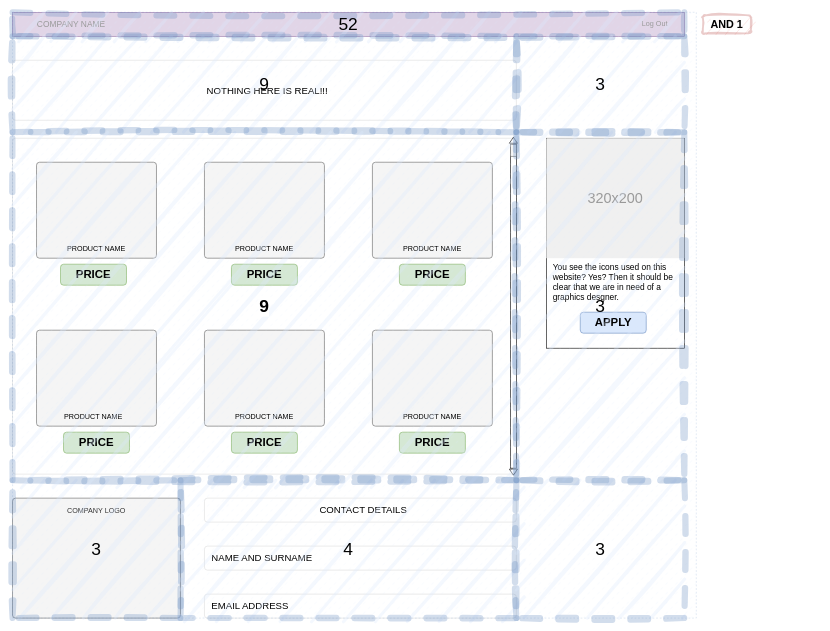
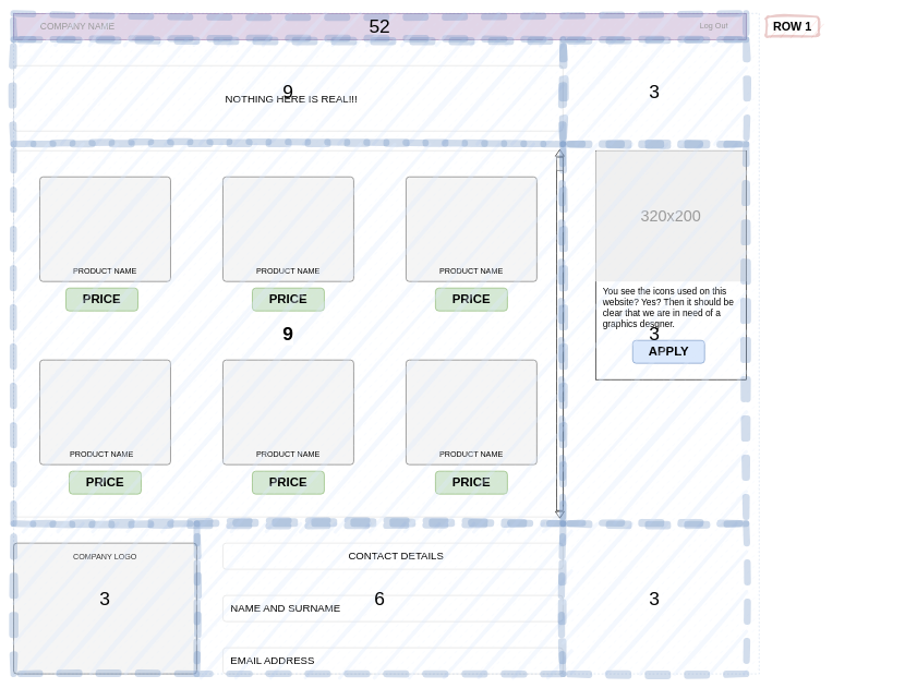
  <mxCell id="0" style=";html=1;" />
  <mxCell id="1" style=";html=1;" parent="0" />
  <mxCell id="2" value="" style="html=1;shadow=0;dashed=0;shape=mxgraph.bootstrap.rrect;rSize=5;fontSize=12;strokeColor=#dddddd;align=left;spacing=10;verticalAlign=top;whiteSpace=wrap;rounded=0;" parent="1" vertex="1"><mxGeometry x="20" y="230" width="840" height="560" as="geometry" /></mxCell>
  <mxCell id="3" value="&lt;h2&gt;&lt;b&gt;&lt;font style=&quot;font-size: 19px;&quot;&gt;PRICE&lt;/font&gt;&lt;/b&gt;&lt;/h2&gt;" style="rounded=1;whiteSpace=wrap;html=1;fillColor=#d5e8d4;strokeColor=#82b366;" parent="1" vertex="1"><mxGeometry x="100" y="440" width="110" height="35" as="geometry" /></mxCell>
  <mxCell id="4" value="&lt;h2&gt;&lt;b&gt;&lt;font style=&quot;font-size: 19px;&quot;&gt;PRICE&lt;/font&gt;&lt;/b&gt;&lt;/h2&gt;" style="rounded=1;whiteSpace=wrap;html=1;fillColor=#d5e8d4;strokeColor=#82b366;" parent="1" vertex="1"><mxGeometry x="385" y="440" width="110" height="35" as="geometry" /></mxCell>
  <mxCell id="5" value="&lt;h2&gt;&lt;b&gt;&lt;font style=&quot;font-size: 19px;&quot;&gt;PRICE&lt;/font&gt;&lt;/b&gt;&lt;/h2&gt;" style="rounded=1;whiteSpace=wrap;html=1;fillColor=#d5e8d4;strokeColor=#82b366;" parent="1" vertex="1"><mxGeometry x="665" y="440" width="110" height="35" as="geometry" /></mxCell>
  <mxCell id="6" value="&lt;h2&gt;&lt;b&gt;&lt;font style=&quot;font-size: 19px;&quot;&gt;PRICE&lt;/font&gt;&lt;/b&gt;&lt;/h2&gt;" style="rounded=1;whiteSpace=wrap;html=1;fillColor=#d5e8d4;strokeColor=#82b366;" parent="1" vertex="1"><mxGeometry x="665" y="720" width="110" height="35" as="geometry" /></mxCell>
  <mxCell id="7" value="&lt;h2&gt;&lt;b&gt;&lt;font style=&quot;font-size: 19px;&quot;&gt;PRICE&lt;/font&gt;&lt;/b&gt;&lt;/h2&gt;" style="rounded=1;whiteSpace=wrap;html=1;fillColor=#d5e8d4;strokeColor=#82b366;" parent="1" vertex="1"><mxGeometry x="385" y="720" width="110" height="35" as="geometry" /></mxCell>
  <mxCell id="8" value="&lt;h2&gt;&lt;b&gt;&lt;font style=&quot;font-size: 19px;&quot;&gt;PRICE&lt;/font&gt;&lt;/b&gt;&lt;/h2&gt;" style="rounded=1;whiteSpace=wrap;html=1;fillColor=#d5e8d4;strokeColor=#82b366;" parent="1" vertex="1"><mxGeometry x="105" y="720" width="110" height="35" as="geometry" /></mxCell>
  <mxCell id="9" value="" style="group" parent="1" vertex="1" connectable="0"><mxGeometry x="910.005" y="230" width="230" height="350" as="geometry" /></mxCell>
  <mxCell id="10" value="" style="rounded=0;whiteSpace=wrap;html=1;" parent="9" vertex="1"><mxGeometry width="230" height="350" as="geometry" /></mxCell>
  <mxCell id="11" value="320x200" style="shape=rect;fontSize=24;fillColor=#f0f0f0;strokeColor=none;fontColor=#999999;whiteSpace=wrap;" parent="9" vertex="1"><mxGeometry width="230" height="200" as="geometry" /></mxCell>
  <mxCell id="12" value="You see the icons used on this website? Yes? Then it should be clear that we are in need of a graphics desgner." style="html=1;shadow=0;dashed=0;shape=mxgraph.bootstrap.anchor;strokeColor=#dddddd;whiteSpace=wrap;align=left;verticalAlign=top;fontSize=14;whiteSpace=wrap;" parent="9" vertex="1"><mxGeometry x="8.97" y="200" width="213.03" height="80" as="geometry" /></mxCell>
  <mxCell id="13" value="&lt;h2&gt;&lt;b&gt;&lt;font style=&quot;font-size: 19px;&quot;&gt;APPLY&lt;/font&gt;&lt;/b&gt;&lt;/h2&gt;" style="rounded=1;whiteSpace=wrap;html=1;fillColor=#dae8fc;strokeColor=#6c8ebf;" parent="9" vertex="1"><mxGeometry x="56.515" y="290" width="110" height="35" as="geometry" /></mxCell>
  <mxCell id="14" value="" style="html=1;shadow=0;dashed=0;shape=mxgraph.bootstrap.rect;fillColor=#e1d5e7;strokeColor=#9673a6;whiteSpace=wrap;rounded=0;fontSize=12;align=left;" parent="1" vertex="1"><mxGeometry x="20" y="20" width="1120" height="40" as="geometry" /></mxCell>
  <mxCell id="15" value="COMPANY NAME" style="html=1;shadow=0;dashed=0;fillColor=none;strokeColor=none;shape=mxgraph.bootstrap.rect;fontColor=#999999;fontSize=14;whiteSpace=wrap;align=left;" parent="14" vertex="1"><mxGeometry x="38.957" width="779.13" height="40" as="geometry" /></mxCell>
  <mxCell id="16" value="Log Out" style="html=1;shadow=0;dashed=0;fillColor=none;strokeColor=none;shape=mxgraph.bootstrap.rect;fontColor=#999999;whiteSpace=wrap;" parent="14" vertex="1"><mxGeometry x="1022" width="98" height="40" as="geometry" /></mxCell>
  <mxCell id="17" value="NOTHING HERE IS REAL!!!" style="html=1;shadow=0;dashed=0;shape=mxgraph.bootstrap.rrect;rSize=5;strokeColor=#dddddd;;align=center;spacingLeft=10;fontSize=16;whiteSpace=wrap;rounded=0;" parent="1" vertex="1"><mxGeometry x="20" y="100" width="840" height="100" as="geometry" /></mxCell>
  <mxCell id="18" value="" style="html=1;shadow=0;dashed=0;shape=mxgraph.bootstrap.rrect;rSize=5;fontSize=12;strokeColor=#666666;align=left;spacing=10;verticalAlign=top;whiteSpace=wrap;rounded=0;fillColor=#f5f5f5;fontColor=#333333;" parent="1" vertex="1"><mxGeometry x="60" y="270" width="200" height="160" as="geometry" /></mxCell>
  <mxCell id="19" value="NAME AND SURNAME" style="html=1;shadow=0;dashed=0;shape=mxgraph.bootstrap.rrect;rSize=5;strokeColor=#dddddd;align=left;spacingLeft=10;fontSize=16;whiteSpace=wrap;rounded=0;" parent="1" vertex="1"><mxGeometry x="340" y="910" width="520" height="40" as="geometry" /></mxCell>
  <mxCell id="20" value="" style="html=1;shadow=0;dashed=0;shape=mxgraph.bootstrap.rrect;rSize=5;fontSize=12;strokeColor=#666666;align=left;spacing=10;verticalAlign=top;whiteSpace=wrap;rounded=0;fillColor=#f5f5f5;fontColor=#333333;" parent="1" vertex="1"><mxGeometry x="340" y="270" width="200" height="160" as="geometry" /></mxCell>
  <mxCell id="21" value="" style="html=1;shadow=0;dashed=0;shape=mxgraph.bootstrap.rrect;rSize=5;fontSize=12;strokeColor=#666666;align=left;spacing=10;verticalAlign=top;whiteSpace=wrap;rounded=0;fillColor=#f5f5f5;fontColor=#333333;" parent="1" vertex="1"><mxGeometry x="620" y="270" width="200" height="160" as="geometry" /></mxCell>
  <mxCell id="22" value="" style="html=1;shadow=0;dashed=0;shape=mxgraph.bootstrap.rrect;rSize=5;fontSize=12;strokeColor=#666666;align=left;spacing=10;verticalAlign=top;whiteSpace=wrap;rounded=0;fillColor=#f5f5f5;fontColor=#333333;" parent="1" vertex="1"><mxGeometry x="60" y="550" width="200" height="160" as="geometry" /></mxCell>
  <mxCell id="23" value="" style="html=1;shadow=0;dashed=0;shape=mxgraph.bootstrap.rrect;rSize=5;fontSize=12;strokeColor=#666666;align=left;spacing=10;verticalAlign=top;whiteSpace=wrap;rounded=0;fillColor=#f5f5f5;fontColor=#333333;" parent="1" vertex="1"><mxGeometry x="340" y="550" width="200" height="160" as="geometry" /></mxCell>
  <mxCell id="24" value="" style="html=1;shadow=0;dashed=0;shape=mxgraph.bootstrap.rrect;rSize=5;fontSize=12;strokeColor=#666666;align=left;spacing=10;verticalAlign=top;whiteSpace=wrap;rounded=0;fillColor=#f5f5f5;fontColor=#333333;" parent="1" vertex="1"><mxGeometry x="620" y="550" width="200" height="160" as="geometry" /></mxCell>
  <mxCell id="25" value="" style="rounded=0;whiteSpace=wrap;html=1;" parent="1" vertex="1"><mxGeometry x="850" y="240" width="10" height="540" as="geometry" /></mxCell>
  <mxCell id="26" value="" style="triangle;whiteSpace=wrap;html=1;rotation=-90;" parent="1" vertex="1"><mxGeometry x="850" y="226.66" width="10" height="13.34" as="geometry" /></mxCell>
  <mxCell id="27" value="" style="triangle;whiteSpace=wrap;html=1;rotation=90;" parent="1" vertex="1"><mxGeometry x="850" y="780" width="10" height="13.34" as="geometry" /></mxCell>
  <mxCell id="28" value="" style="rounded=0;whiteSpace=wrap;html=1;fillColor=#f5f5f5;fontColor=#333333;strokeColor=#666666;" parent="1" vertex="1"><mxGeometry x="850" y="240" width="10" height="20" as="geometry" /></mxCell>
  <mxCell id="29" value="PRODUCT NAME" style="text;html=1;strokeColor=none;fillColor=none;align=center;verticalAlign=middle;whiteSpace=wrap;rounded=0;" parent="1" vertex="1"><mxGeometry x="105" y="400" width="110" height="30" as="geometry" /></mxCell>
  <mxCell id="30" value="PRODUCT NAME" style="text;html=1;strokeColor=none;fillColor=none;align=center;verticalAlign=middle;whiteSpace=wrap;rounded=0;" parent="1" vertex="1"><mxGeometry x="385" y="400" width="110" height="30" as="geometry" /></mxCell>
  <mxCell id="31" value="PRODUCT NAME" style="text;html=1;strokeColor=none;fillColor=none;align=center;verticalAlign=middle;whiteSpace=wrap;rounded=0;" parent="1" vertex="1"><mxGeometry x="665" y="400" width="110" height="30" as="geometry" /></mxCell>
  <mxCell id="32" value="PRODUCT NAME" style="text;html=1;strokeColor=none;fillColor=none;align=center;verticalAlign=middle;whiteSpace=wrap;rounded=0;" parent="1" vertex="1"><mxGeometry x="665" y="680" width="110" height="30" as="geometry" /></mxCell>
  <mxCell id="33" value="PRODUCT NAME" style="text;html=1;strokeColor=none;fillColor=none;align=center;verticalAlign=middle;whiteSpace=wrap;rounded=0;" parent="1" vertex="1"><mxGeometry x="385" y="680" width="110" height="30" as="geometry" /></mxCell>
  <mxCell id="34" value="PRODUCT NAME" style="text;html=1;strokeColor=none;fillColor=none;align=center;verticalAlign=middle;whiteSpace=wrap;rounded=0;" parent="1" vertex="1"><mxGeometry x="100" y="680" width="110" height="30" as="geometry" /></mxCell>
  <mxCell id="35" value="EMAIL ADDRESS" style="html=1;shadow=0;dashed=0;shape=mxgraph.bootstrap.rrect;rSize=5;strokeColor=#dddddd;align=left;spacingLeft=10;fontSize=16;whiteSpace=wrap;rounded=0;" parent="1" vertex="1"><mxGeometry x="340" y="990" width="520" height="40" as="geometry" /></mxCell>
  <mxCell id="36" value="COMPANY LOGO" style="html=1;shadow=0;dashed=0;shape=mxgraph.bootstrap.rrect;rSize=5;fontSize=12;strokeColor=#666666;align=center;spacing=10;verticalAlign=top;whiteSpace=wrap;rounded=0;fillColor=#f5f5f5;fontColor=#333333;" parent="1" vertex="1"><mxGeometry x="20" y="830" width="280" height="200" as="geometry" /></mxCell>
  <mxCell id="37" value="CONTACT DETAILS" style="html=1;shadow=0;dashed=0;shape=mxgraph.bootstrap.rrect;rSize=5;strokeColor=#dddddd;align=center;spacingLeft=10;fontSize=16;whiteSpace=wrap;rounded=0;" parent="1" vertex="1"><mxGeometry x="340" y="830" width="520" height="40" as="geometry" /></mxCell>
  <mxCell id="38" value="" style="group;opacity=30;" parent="1" vertex="1" connectable="0"><mxGeometry x="20" y="20" width="1341" height="1010" as="geometry" /></mxCell>
  <mxCell id="39" value="" style="group;fontSize=29;rounded=0;glass=0;shadow=0;opacity=30;strokeWidth=1;perimeterSpacing=2;fillStyle=dashed;dashed=1;fillColor=#dae8fc;strokeColor=#6c8ebf;" parent="38" vertex="1" connectable="0"><mxGeometry width="1140" height="1010" as="geometry" /></mxCell>
  <mxCell id="40" value="" style="group;fontSize=29;rounded=0;glass=0;shadow=0;opacity=30;strokeWidth=10;perimeterSpacing=2;" parent="39" vertex="1" connectable="0"><mxGeometry width="1140" height="1010" as="geometry" /></mxCell>
  <mxCell id="41" value="9" style="rounded=0;whiteSpace=wrap;html=1;dashed=1;fillColor=#dae8fc;strokeColor=#6c8ebf;strokeWidth=10;perimeterSpacing=2;fontSize=29;glass=0;shadow=0;opacity=30;sketch=1;curveFitting=1;jiggle=2;" parent="40" vertex="1"><mxGeometry y="40" width="840" height="160" as="geometry" /></mxCell>
  <mxCell id="42" value="3" style="rounded=0;whiteSpace=wrap;html=1;dashed=1;fillColor=#dae8fc;strokeColor=#6c8ebf;strokeWidth=10;perimeterSpacing=2;fontSize=29;glass=0;shadow=0;opacity=30;sketch=1;curveFitting=1;jiggle=2;" parent="40" vertex="1"><mxGeometry y="780" width="280" height="230" as="geometry" /></mxCell>
- <mxCell id="43" value="4" style="rounded=0;whiteSpace=wrap;html=1;dashed=1;fillColor=#dae8fc;strokeColor=#6c8ebf;strokeWidth=10;perimeterSpacing=2;fontSize=29;glass=0;shadow=0;opacity=30;sketch=1;curveFitting=1;jiggle=2;" parent="40" vertex="1"><mxGeometry x="280" y="780" width="560" height="230" as="geometry" /></mxCell>
+ <mxCell id="43" value="6" style="rounded=0;whiteSpace=wrap;html=1;dashed=1;fillColor=#dae8fc;strokeColor=#6c8ebf;strokeWidth=10;perimeterSpacing=2;fontSize=29;glass=0;shadow=0;opacity=30;sketch=1;curveFitting=1;jiggle=2;" parent="40" vertex="1"><mxGeometry x="280" y="780" width="560" height="230" as="geometry" /></mxCell>
  <mxCell id="44" value="3" style="rounded=0;whiteSpace=wrap;html=1;dashed=1;fillColor=#dae8fc;strokeColor=#6c8ebf;strokeWidth=10;perimeterSpacing=2;fontSize=29;glass=0;shadow=0;opacity=30;sketch=1;curveFitting=1;jiggle=2;" parent="40" vertex="1"><mxGeometry x="840" y="780" width="280" height="230" as="geometry" /></mxCell>
  <mxCell id="45" value="52" style="rounded=0;whiteSpace=wrap;html=1;dashed=1;fillColor=#dae8fc;strokeColor=#6c8ebf;strokeWidth=10;perimeterSpacing=2;fontSize=29;glass=0;shadow=0;opacity=30;sketch=1;curveFitting=1;jiggle=2;" parent="40" vertex="1"><mxGeometry width="1120" height="40" as="geometry" /></mxCell>
  <mxCell id="46" value="3" style="rounded=0;whiteSpace=wrap;html=1;dashed=1;fillColor=#dae8fc;strokeColor=#6c8ebf;strokeWidth=10;perimeterSpacing=2;fontSize=29;glass=0;shadow=0;opacity=30;sketch=1;curveFitting=1;jiggle=2;" parent="39" vertex="1"><mxGeometry x="840" y="200" width="280" height="580" as="geometry" /></mxCell>
  <mxCell id="47" value="3" style="rounded=0;whiteSpace=wrap;html=1;dashed=1;fillColor=#dae8fc;strokeColor=#6c8ebf;strokeWidth=10;perimeterSpacing=2;fontSize=29;glass=0;shadow=0;opacity=30;sketch=1;curveFitting=1;jiggle=2;" parent="39" vertex="1"><mxGeometry x="840" y="40" width="280" height="160" as="geometry" /></mxCell>
  <mxCell id="48" value="9" style="rounded=0;whiteSpace=wrap;html=1;dashed=1;fillColor=#dae8fc;strokeColor=#6c8ebf;strokeWidth=10;perimeterSpacing=2;fontSize=29;glass=0;shadow=0;opacity=30;sketch=1;curveFitting=1;jiggle=2;fontStyle=1;labelBackgroundColor=default;labelBorderColor=none;" parent="39" vertex="1"><mxGeometry y="200" width="840" height="580" as="geometry" /></mxCell>
  <mxCell id="49" value="" style="group;opacity=30;" parent="38" vertex="1" connectable="0"><mxGeometry x="1151" y="5" width="190" height="1005" as="geometry" /></mxCell>
- <mxCell id="50" value="&lt;b&gt;&lt;font style=&quot;font-size: 18px;&quot;&gt;AND 1&lt;/font&gt;&lt;/b&gt;" style="text;html=1;strokeColor=#b85450;fillColor=#f8cecc;align=center;verticalAlign=middle;whiteSpace=wrap;rounded=1;strokeWidth=3;sketch=1;curveFitting=1;jiggle=2;opacity=30;" parent="49" vertex="1"><mxGeometry width="80" height="30" as="geometry" /></mxCell>
+ <mxCell id="50" value="&lt;b&gt;&lt;font style=&quot;font-size: 18px;&quot;&gt;ROW 1&lt;/font&gt;&lt;/b&gt;" style="text;html=1;strokeColor=#b85450;fillColor=#f8cecc;align=center;verticalAlign=middle;whiteSpace=wrap;rounded=1;strokeWidth=3;sketch=1;curveFitting=1;jiggle=2;opacity=30;" parent="49" vertex="1"><mxGeometry width="80" height="30" as="geometry" /></mxCell>
